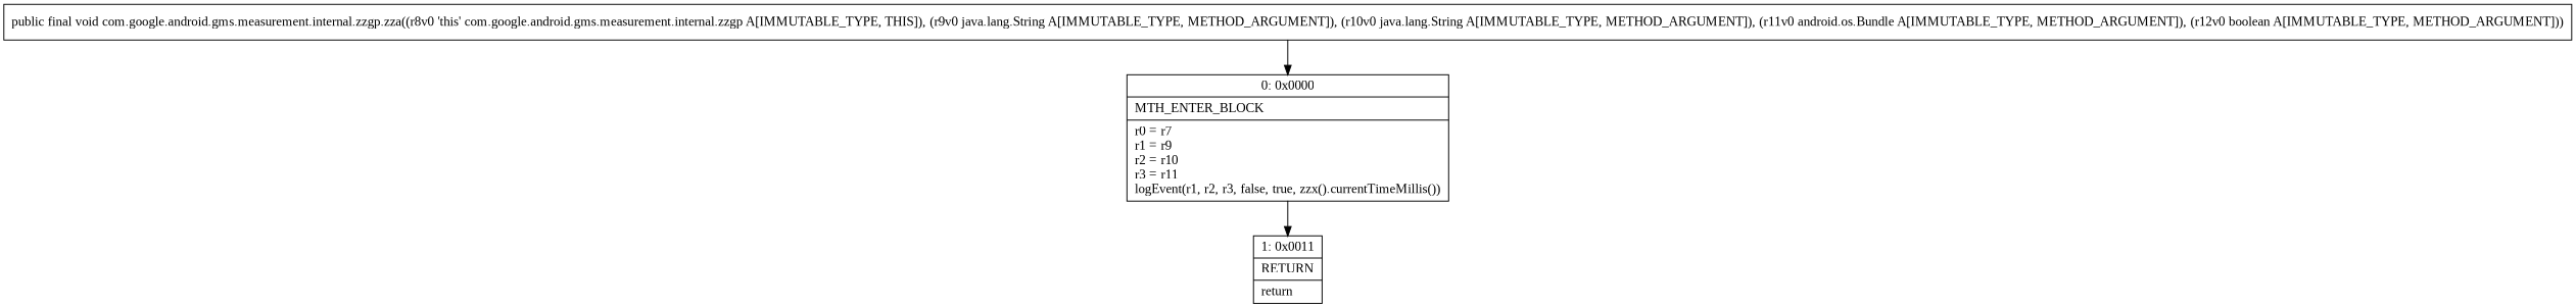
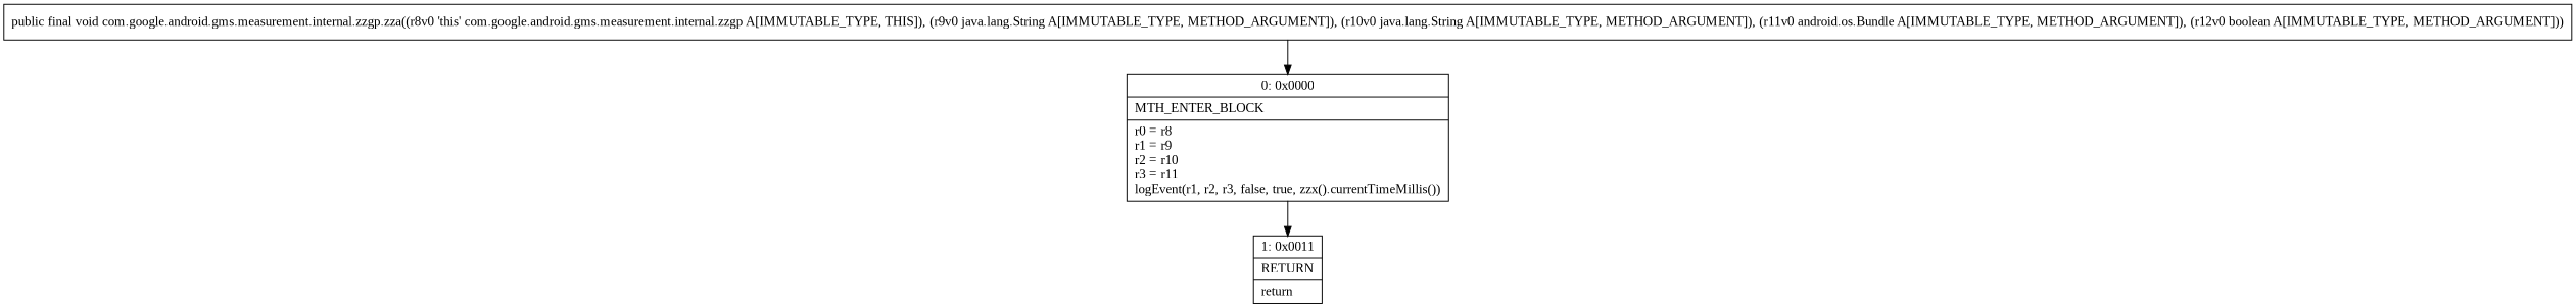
  digraph {
    fontname="Liberation Serif"
    node [shape=record fontname="Liberation Serif"]
    edge [fontname="Liberation Serif"]
-   n1 [label="{0\:\ 0x0000|MTH_ENTER_BLOCK\l|r0 = r7\lr1 = r9\lr2 = r10\lr3 = r11\llogEvent(r1, r2, r3, false, true, zzx().currentTimeMillis())\l}"]
+   n1 [label="{0\:\ 0x0000|MTH_ENTER_BLOCK\l|r0 = r8\lr1 = r9\lr2 = r10\lr3 = r11\llogEvent(r1, r2, r3, false, true, zzx().currentTimeMillis())\l}"]
    n2 [label="{1\:\ 0x0011|RETURN\l|return\l}"]
    n3 [label="{public final void com.google.android.gms.measurement.internal.zzgp.zza((r8v0 'this' com.google.android.gms.measurement.internal.zzgp A[IMMUTABLE_TYPE, THIS]), (r9v0 java.lang.String A[IMMUTABLE_TYPE, METHOD_ARGUMENT]), (r10v0 java.lang.String A[IMMUTABLE_TYPE, METHOD_ARGUMENT]), (r11v0 android.os.Bundle A[IMMUTABLE_TYPE, METHOD_ARGUMENT]), (r12v0 boolean A[IMMUTABLE_TYPE, METHOD_ARGUMENT])) }"]
    n1 -> n2
    n3 -> n1
  }
